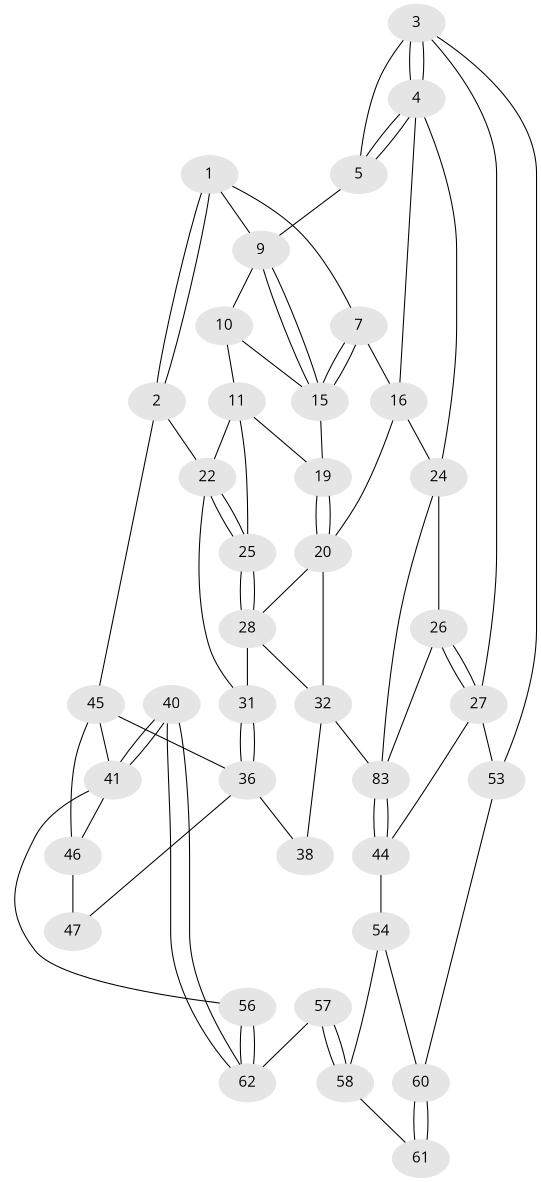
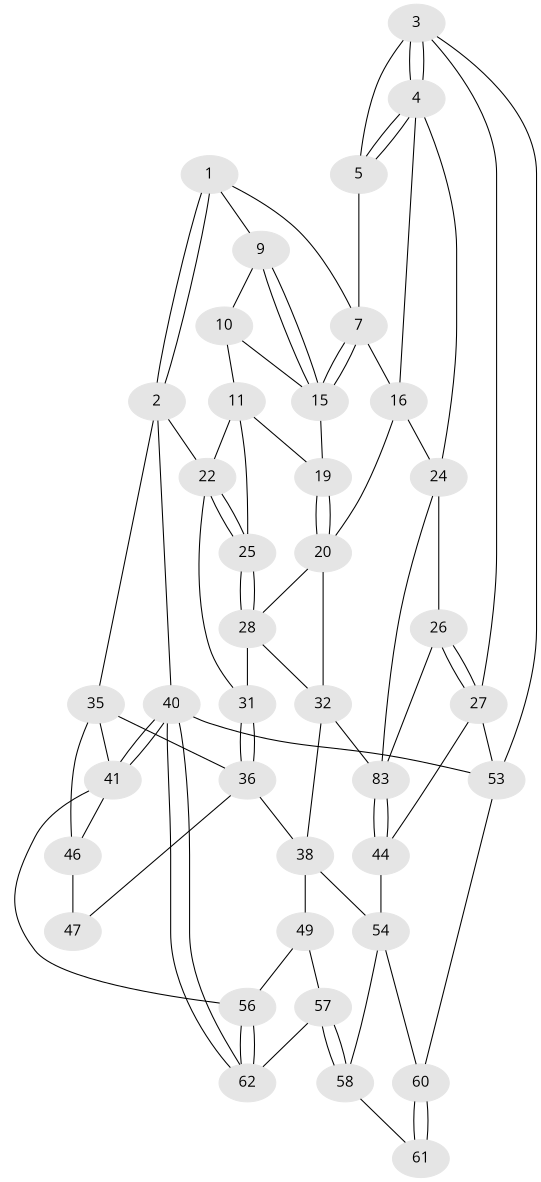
  graph {
    fontname="Open Sans"
    node [color=gray90 fontname="Open Sans" style=filled]
    edge [fontname="Open Sans"]
    1 [super="+6"]
    2 [super="+14"]
    7 [super="+8"]
    9
    n5 [label=22 super="+13"]
-   35 [super="+43" label=45]
+   35 [super="+43"]
    40
    16 [super="+21"]
    15 [super="+18"]
    10
    4 [super="+17"]
    3
    27 [super="+45"]
    53 [super="+66"]
    25
    31
    36 [super="+37"]
    41 [super="+42"]
    46 [super="+52"]
    62 [super="+63"]
    5
    n22 [label=24 super="+24"]
    44
    60 [super="+65"]
    20 [super="+30"]
    26
    n27 [label=83 super="+34"]
    19
    11 [super="+22"]
    28 [super="+29"]
    32 [super="+39"]
    38 [super="+51"]
    54 [super="+55"]
    47 [super="+48"]
+   49 [super="+50"]
    56
    57
    58 [super="+59"]
    61 [super="+64"]
    1 -- 2
    1 -- 2
    1 -- 7
    1 -- 9
    2 -- n5
    2 -- 35
+   2 -- 40
    7 -- 16
    7 -- 15
    7 -- 15
    9 -- 15
    9 -- 15
    9 -- 10
    n5 -- 25
    n5 -- 25
    n5 -- 31
    35 -- 36
    35 -- 41
    35 -- 46
+   40 -- 53
    40 -- 41
    40 -- 41
    40 -- 62
    40 -- 62
    16 -- n22
    16 -- 20
    15 -- 19
    10 -- 15
    10 -- 11
    4 -- 16
    4 -- 5
    4 -- 5
    4 -- n22
    3 -- 4
    3 -- 4
    3 -- 27
    3 -- 53
    27 -- 53
    27 -- 44
    53 -- 60
    25 -- 28
    25 -- 28
    31 -- 36
    31 -- 36
    36 -- 38
    36 -- 47
    41 -- 46
    41 -- 56
    46 -- 47 [weight=2]
-   5 -- 9
+   5 -- 7
    5 -- 3
    n22 -- 26
    n22 -- n27
    44 -- 54
    60 -- 61 [weight=2]
    60 -- 61
    20 -- 28
    20 -- 32
    26 -- 27
    26 -- 27
    26 -- n27
    n27 -- 44
    n27 -- 44
    19 -- 20
    19 -- 20
    11 -- n5
    11 -- 25
    11 -- 19
    28 -- 31
    28 -- 32
    32 -- n27
    32 -- 38
+   38 -- 54
+   38 -- 49
    54 -- 60
    54 -- 58
+   49 -- 56
+   49 -- 57
    56 -- 62
    56 -- 62
    57 -- 62
    57 -- 58
    57 -- 58
    58 -- 61 [weight=2]
  }
